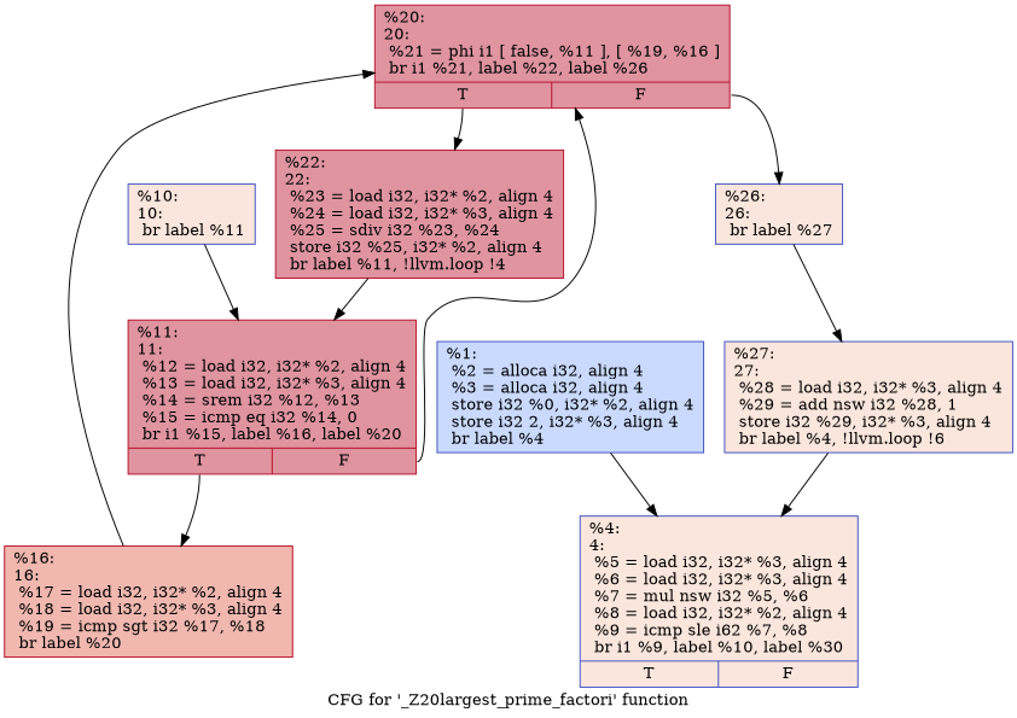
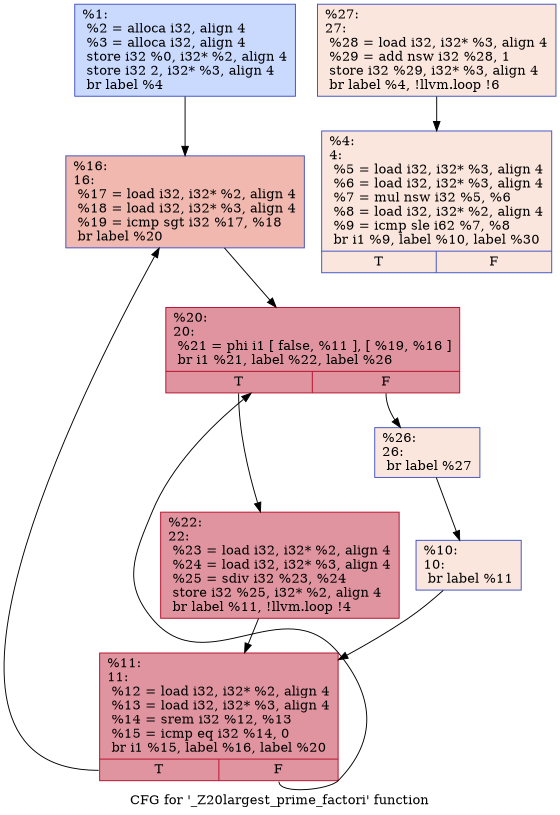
  digraph {
    label="CFG for '_Z20largest_prime_factori' function"
    node [color="#3d50c3ff" fillcolor="#f3c7b170" shape=record style=filled]
    n1 [fillcolor="#88abfd70" label="{%1:\l  %2 = alloca i32, align 4\l  %3 = alloca i32, align 4\l  store i32 %0, i32* %2, align 4\l  store i32 2, i32* %3, align 4\l  br label %4\l}"]
    n2 [label="{%4:\l4:                                                \l  %5 = load i32, i32* %3, align 4\l  %6 = load i32, i32* %3, align 4\l  %7 = mul nsw i32 %5, %6\l  %8 = load i32, i32* %2, align 4\l  %9 = icmp sle i62 %7, %8\l  br i1 %9, label %10, label %30\l|{<s0>T|<s1>F}}"]
    n3 [label="{%10:\l10:                                               \l  br label %11\l}"]
    n4 [color="#b70d28ff" fillcolor="#b70d2870" label="{%11:\l11:                                               \l  %12 = load i32, i32* %2, align 4\l  %13 = load i32, i32* %3, align 4\l  %14 = srem i32 %12, %13\l  %15 = icmp eq i32 %14, 0\l  br i1 %15, label %16, label %20\l|{<s0>T|<s1>F}}"]
-   n5 [color="#b70d28ff" fillcolor="#dc5d4a70" label="{%16:\l16:                                               \l  %17 = load i32, i32* %2, align 4\l  %18 = load i32, i32* %3, align 4\l  %19 = icmp sgt i32 %17, %18\l  br label %20\l}"]
+   n5 [fillcolor="#dc5d4a70" label="{%16:\l16:                                               \l  %17 = load i32, i32* %2, align 4\l  %18 = load i32, i32* %3, align 4\l  %19 = icmp sgt i32 %17, %18\l  br label %20\l}"]
    n6 [color="#b70d28ff" fillcolor="#b70d2870" label="{%20:\l20:                                               \l  %21 = phi i1 [ false, %11 ], [ %19, %16 ]\l  br i1 %21, label %22, label %26\l|{<s0>T|<s1>F}}"]
    n7 [color="#b70d28ff" fillcolor="#b70d2870" label="{%22:\l22:                                               \l  %23 = load i32, i32* %2, align 4\l  %24 = load i32, i32* %3, align 4\l  %25 = sdiv i32 %23, %24\l  store i32 %25, i32* %2, align 4\l  br label %11, !llvm.loop !4\l}"]
    n8 [label="{%26:\l26:                                               \l  br label %27\l}"]
    n9 [label="{%27:\l27:                                               \l  %28 = load i32, i32* %3, align 4\l  %29 = add nsw i32 %28, 1\l  store i32 %29, i32* %3, align 4\l  br label %4, !llvm.loop !6\l}"]
-   n1 -> n2
+   n1 -> n5
    n3 -> n4
    n4 -> n5 [tailport=s0]
    n4 -> n6 [tailport=s1]
    n5 -> n6
    n6 -> n7 [tailport=s0]
    n6 -> n8 [tailport=s1]
    n7 -> n4
-   n8 -> n9
+   n8 -> n3
    n9 -> n2
  }
